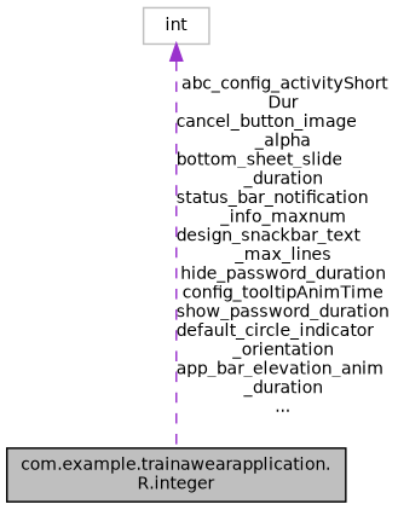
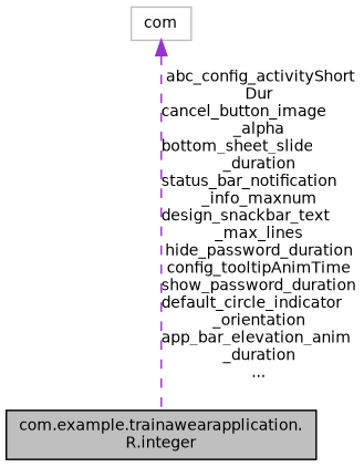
  digraph {
    node [fontname=Helvetica fontsize=10 shape=record style=filled]
    n1 [color=black fillcolor=grey75 fontcolor=black height=0.2 label="com.example.trainawearapplication.\lR.integer" width=0.4]
-   n2 [color=grey75 fillcolor=white height=0.2 label=int width=0.4]
+   n2 [color=grey75 fillcolor=white height=0.2 label=com width=0.4]
    n2 -> n1 [color=darkorchid3 dir=back fontname=Helvetica fontsize=10 label=" abc_config_activityShort\lDur\ncancel_button_image\l_alpha\nbottom_sheet_slide\l_duration\nstatus_bar_notification\l_info_maxnum\ndesign_snackbar_text\l_max_lines\nhide_password_duration\nconfig_tooltipAnimTime\nshow_password_duration\ndefault_circle_indicator\l_orientation\napp_bar_elevation_anim\l_duration\n..." labelfontname=Helvetica labelfontsize=10 style=dashed]
  }
